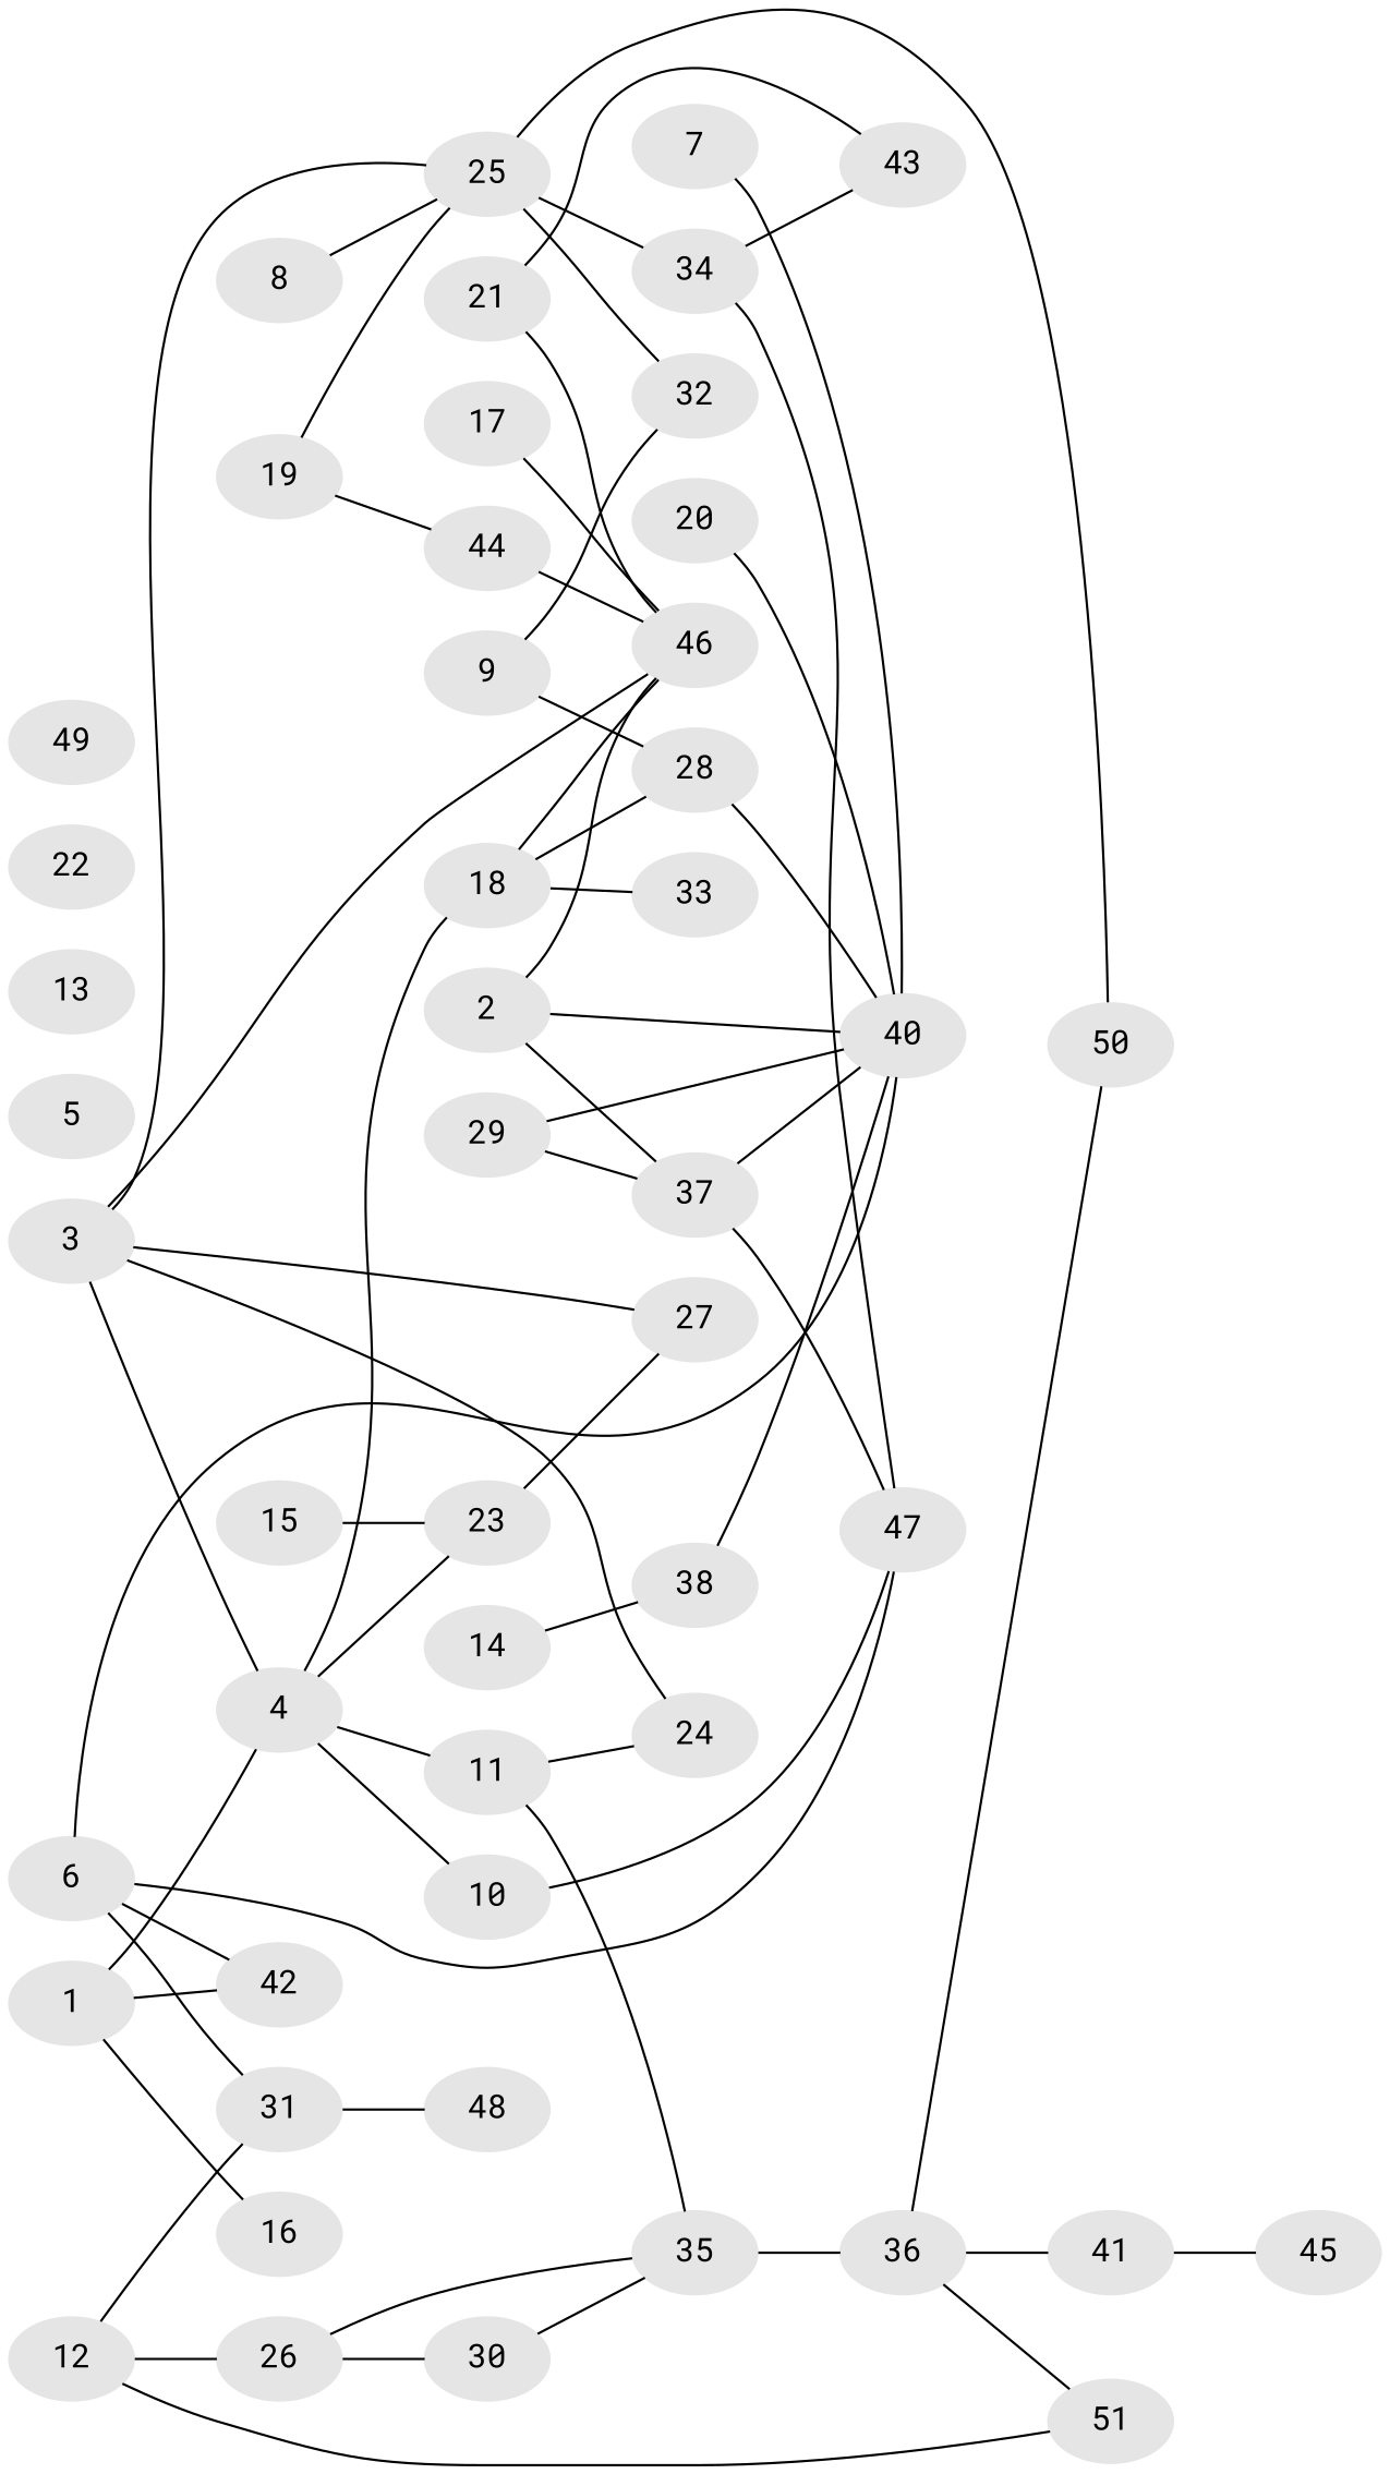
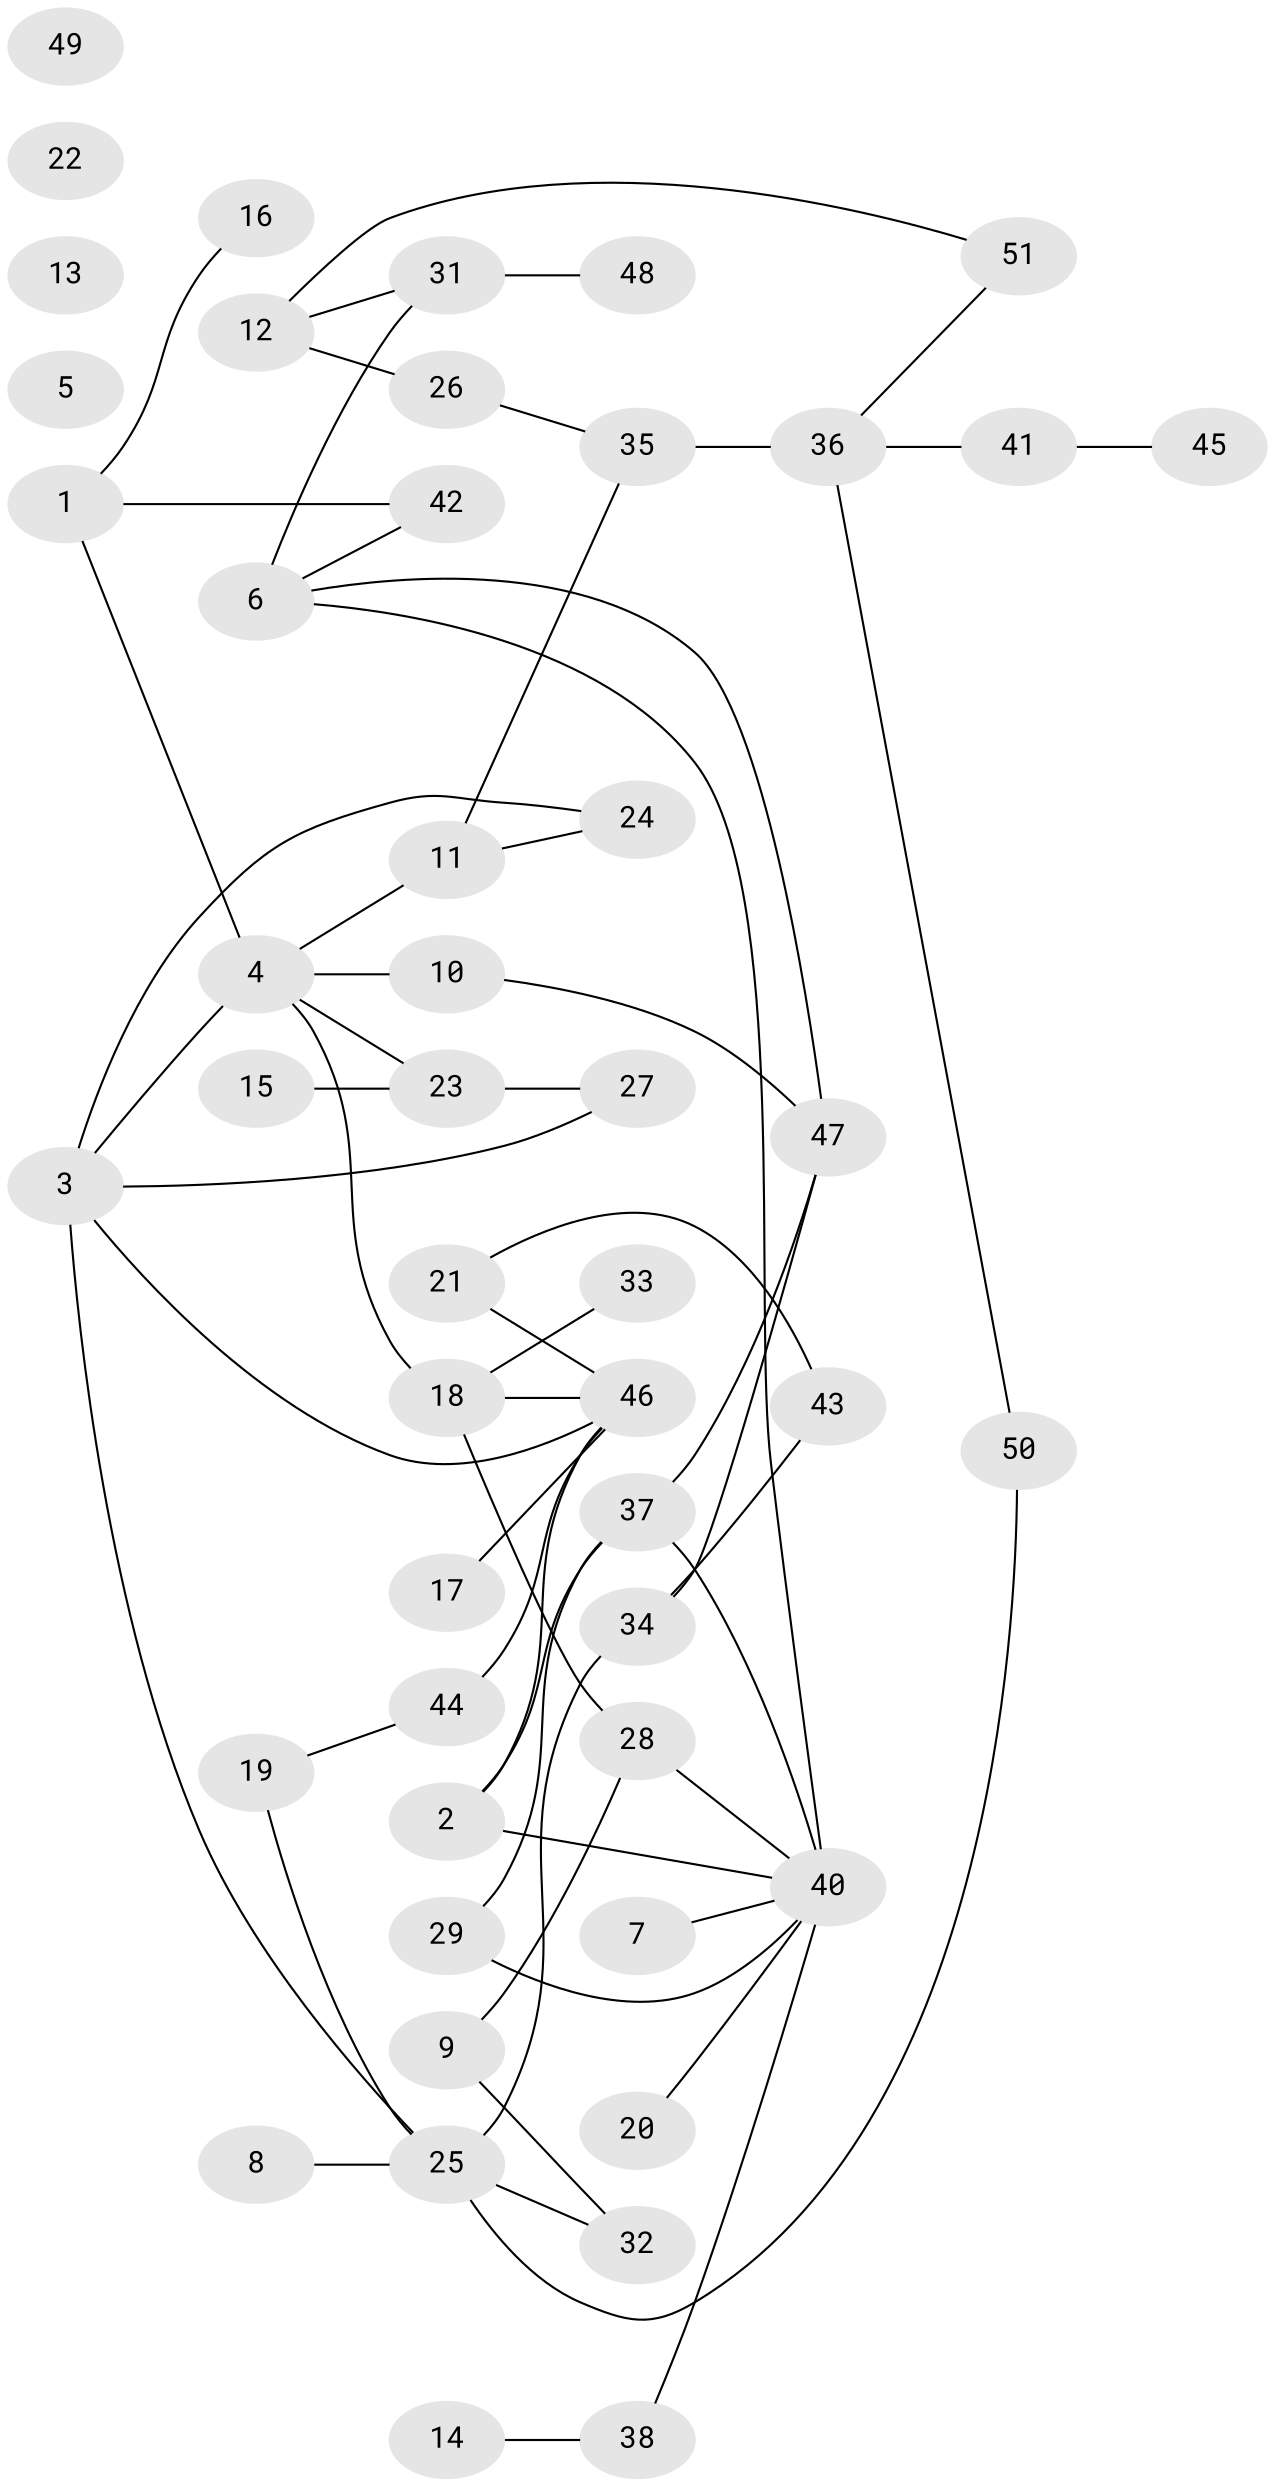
  graph {
    fontname="Roboto Mono"
    rankdir=LR
    node [color=gray90 fontname="Roboto Mono" style=filled]
    edge [fontname="Roboto Mono"]
    1
    4
    16
    42
    10
    11
    18
    23
    2
    37
    40
    46
    47
    3
    24
    25
    27
    32
    34
    50
    35
    28
    33
    5
    6
    31
    48
    7
    8
    9
    36
    12
    26
    51
-   30
    13
    14
    38
    15
    17
    19
    44
    20
    21
    43
    22
    29
    41
    45
    49
    1 -- 4
    1 -- 16
    1 -- 42
    4 -- 10
    4 -- 11
    4 -- 18
    4 -- 23
    10 -- 47
    11 -- 24
    11 -- 35
    18 -- 46
    18 -- 28
    18 -- 33
    23 -- 27
    2 -- 37
    2 -- 40
    2 -- 46
    37 -- 40
    37 -- 47
    3 -- 4
    3 -- 46
    3 -- 24
    3 -- 25
    3 -- 27
    25 -- 32
    25 -- 34
    25 -- 50
    34 -- 47
    34 -- 43
    35 -- 36
    28 -- 40
    6 -- 42
    6 -- 40
    6 -- 47
    6 -- 31
    31 -- 48
    7 -- 40
    8 -- 25
    9 -- 32
    9 -- 28
    36 -- 50
    36 -- 51
    36 -- 41
    12 -- 31
    12 -- 26
    12 -- 51
    26 -- 35
-   26 -- 30
-   30 -- 35
    14 -- 38
    38 -- 40
    15 -- 23
    17 -- 46
    19 -- 25
    19 -- 44
    44 -- 46
    20 -- 40
    21 -- 46
    21 -- 43
    29 -- 37
    29 -- 40
    41 -- 45
  }
